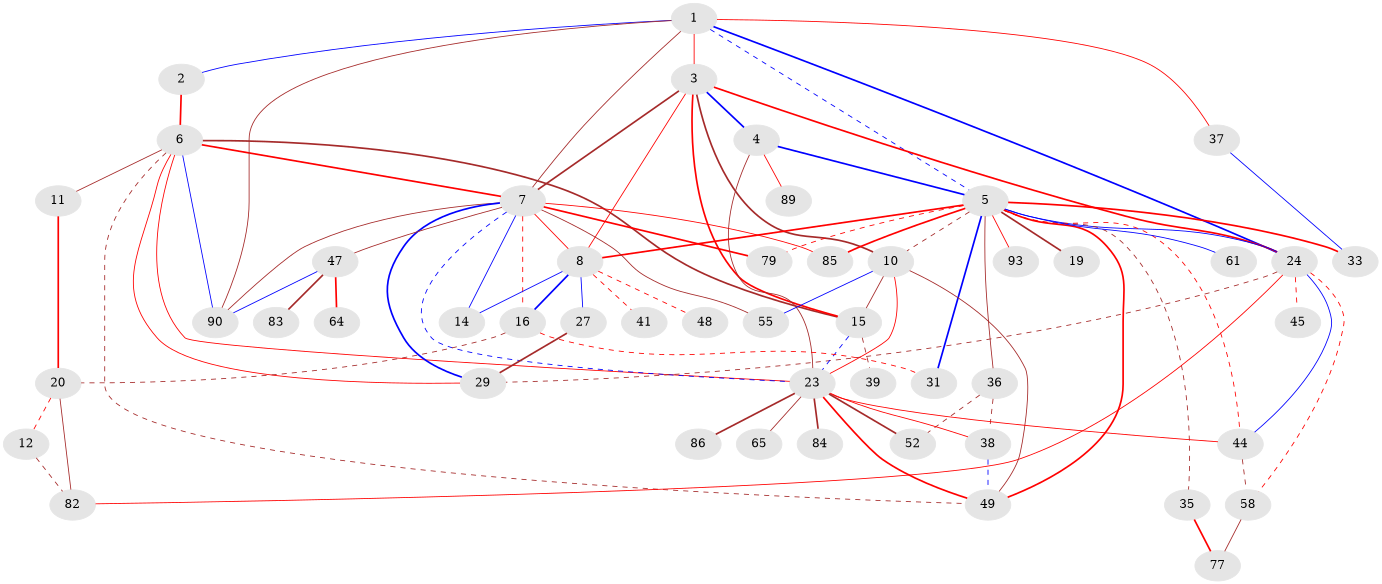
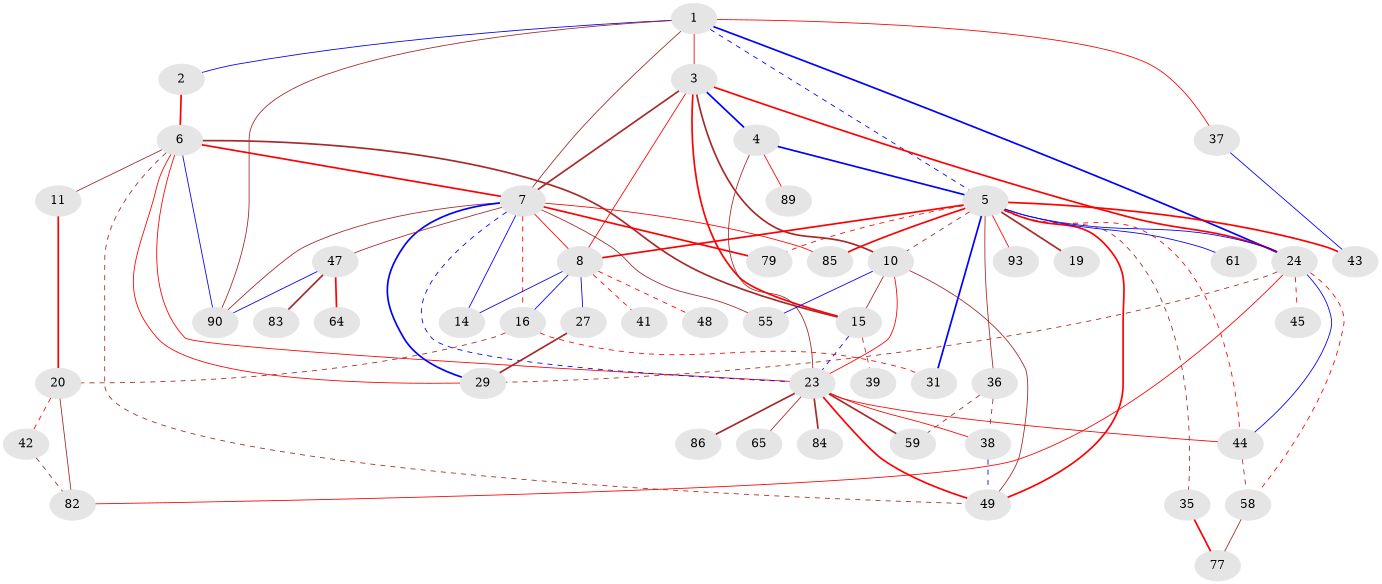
  graph {
    node [color=gray90 style=filled]
    edge [color=red style=solid]
    2 [super="+17"]
    6 [super="+56+94+60"]
    1
    3 [super="+67+66+41"]
    5 [super="+9+12"]
    7 [super="+18+52+32"]
    24 [super="+28+88"]
    37
    90
    4 [super="+46"]
    8 [super="+13+73"]
    10
    15 [super="+76+26+21"]
    19
    31
    35
    36
-   43 [label=33]
+   43
    44 [super="+68"]
    49
    61 [super="+81"]
    79
    85
    93
    23 [super="+50+62+34"]
    29 [super="+33"]
    14 [super="+30"]
    16 [super="+40"]
    47 [super="+95+54"]
    55 [super="+57"]
    82
    45
    58 [super="+70+74"]
    11
    89 [super="+91"]
    27
    48
    n38 [label=41]
    39
    38
-   59 [label=52]
+   59
    65
    84
    86
    77 [super="+80"]
    20 [super="+53"]
    64
    83
-   42 [label=12]
+   42
    2 -- 6 [style=bold]
    6 -- 7 [style=bold]
    6 -- 90 [color=blue]
    6 -- 15 [color=brown style=bold]
    6 -- 49 [color=brown style=dashed]
    6 -- 23
    6 -- 29
    6 -- 11 [color=brown]
    1 -- 2 [color=blue]
    1 -- 3
    1 -- 5 [color=blue style=dashed]
    1 -- 7 [color=brown]
    1 -- 24 [color=blue style=bold]
    1 -- 37
    1 -- 90 [color=brown]
    3 -- 7 [color=brown style=bold]
    3 -- 24 [style=bold weight=2]
    3 -- 4 [color=blue style=bold]
    3 -- 8 [weight=2]
    3 -- 10 [color=brown style=bold]
    3 -- 15 [style=bold]
    5 -- 24 [color=blue]
    5 -- 8 [style=bold]
    5 -- 10 [color=brown style=dashed]
    5 -- 19 [color=brown style=bold]
    5 -- 31 [color=blue style=bold]
    5 -- 35 [color=brown style=dashed]
    5 -- 36 [color=brown]
    5 -- 43 [style=bold]
    5 -- 44 [style=dashed]
    5 -- 49 [style=bold]
    5 -- 61 [color=blue]
    5 -- 79 [style=dashed]
    5 -- 85 [style=bold]
    5 -- 93
    7 -- 90 [color=brown]
    7 -- 8
    7 -- 79 [style=bold]
    7 -- 85
    7 -- 23 [color=blue style=dashed]
    7 -- 29 [color=blue style=bold]
    7 -- 14 [color=blue weight=2]
    7 -- 16 [style=dashed]
    7 -- 47 [color=brown]
    7 -- 55 [color=brown weight=2]
    24 -- 44 [color=blue]
    24 -- 29 [color=brown style=dashed]
    24 -- 82
    24 -- 45 [style=dashed]
    24 -- 58 [style=dashed]
    37 -- 43 [color=blue]
    4 -- 5 [color=blue style=bold]
    4 -- 23 [color=brown weight=2]
    4 -- 89
    8 -- 14 [color=blue]
-   8 -- 16 [color=blue style=bold weight=2]
+   8 -- 16 [color=blue weight=2]
    8 -- 27 [color=blue]
    8 -- 48 [style=dashed]
    8 -- n38 [style=dashed]
    10 -- 15 [color=brown]
    10 -- 49 [color=brown]
    10 -- 23
    10 -- 55 [color=blue]
    15 -- 23 [color=blue style=dashed weight=2]
    15 -- 39 [color=brown style=dashed]
    35 -- 77 [style=bold]
    36 -- 38 [color=brown style=dashed]
    36 -- 59 [color=brown style=dashed]
    44 -- 58 [color=brown style=dashed]
    23 -- 44
    23 -- 49 [style=bold]
    23 -- 38
    23 -- 59 [color=brown style=bold weight=2]
    23 -- 65 [color=brown]
    23 -- 84 [color=brown style=bold]
    23 -- 86 [color=brown style=bold]
    16 -- 31 [style=dashed]
    16 -- 20 [color=brown style=dashed]
    47 -- 90 [color=blue]
    47 -- 64 [style=bold]
    47 -- 83 [color=brown style=bold]
    58 -- 77 [color=brown]
    11 -- 20 [style=bold]
    27 -- 29 [color=brown style=bold]
    38 -- 49 [color=blue style=dashed]
    20 -- 82 [color=brown]
    20 -- 42 [style=dashed]
    42 -- 82 [color=brown style=dashed]
  }
